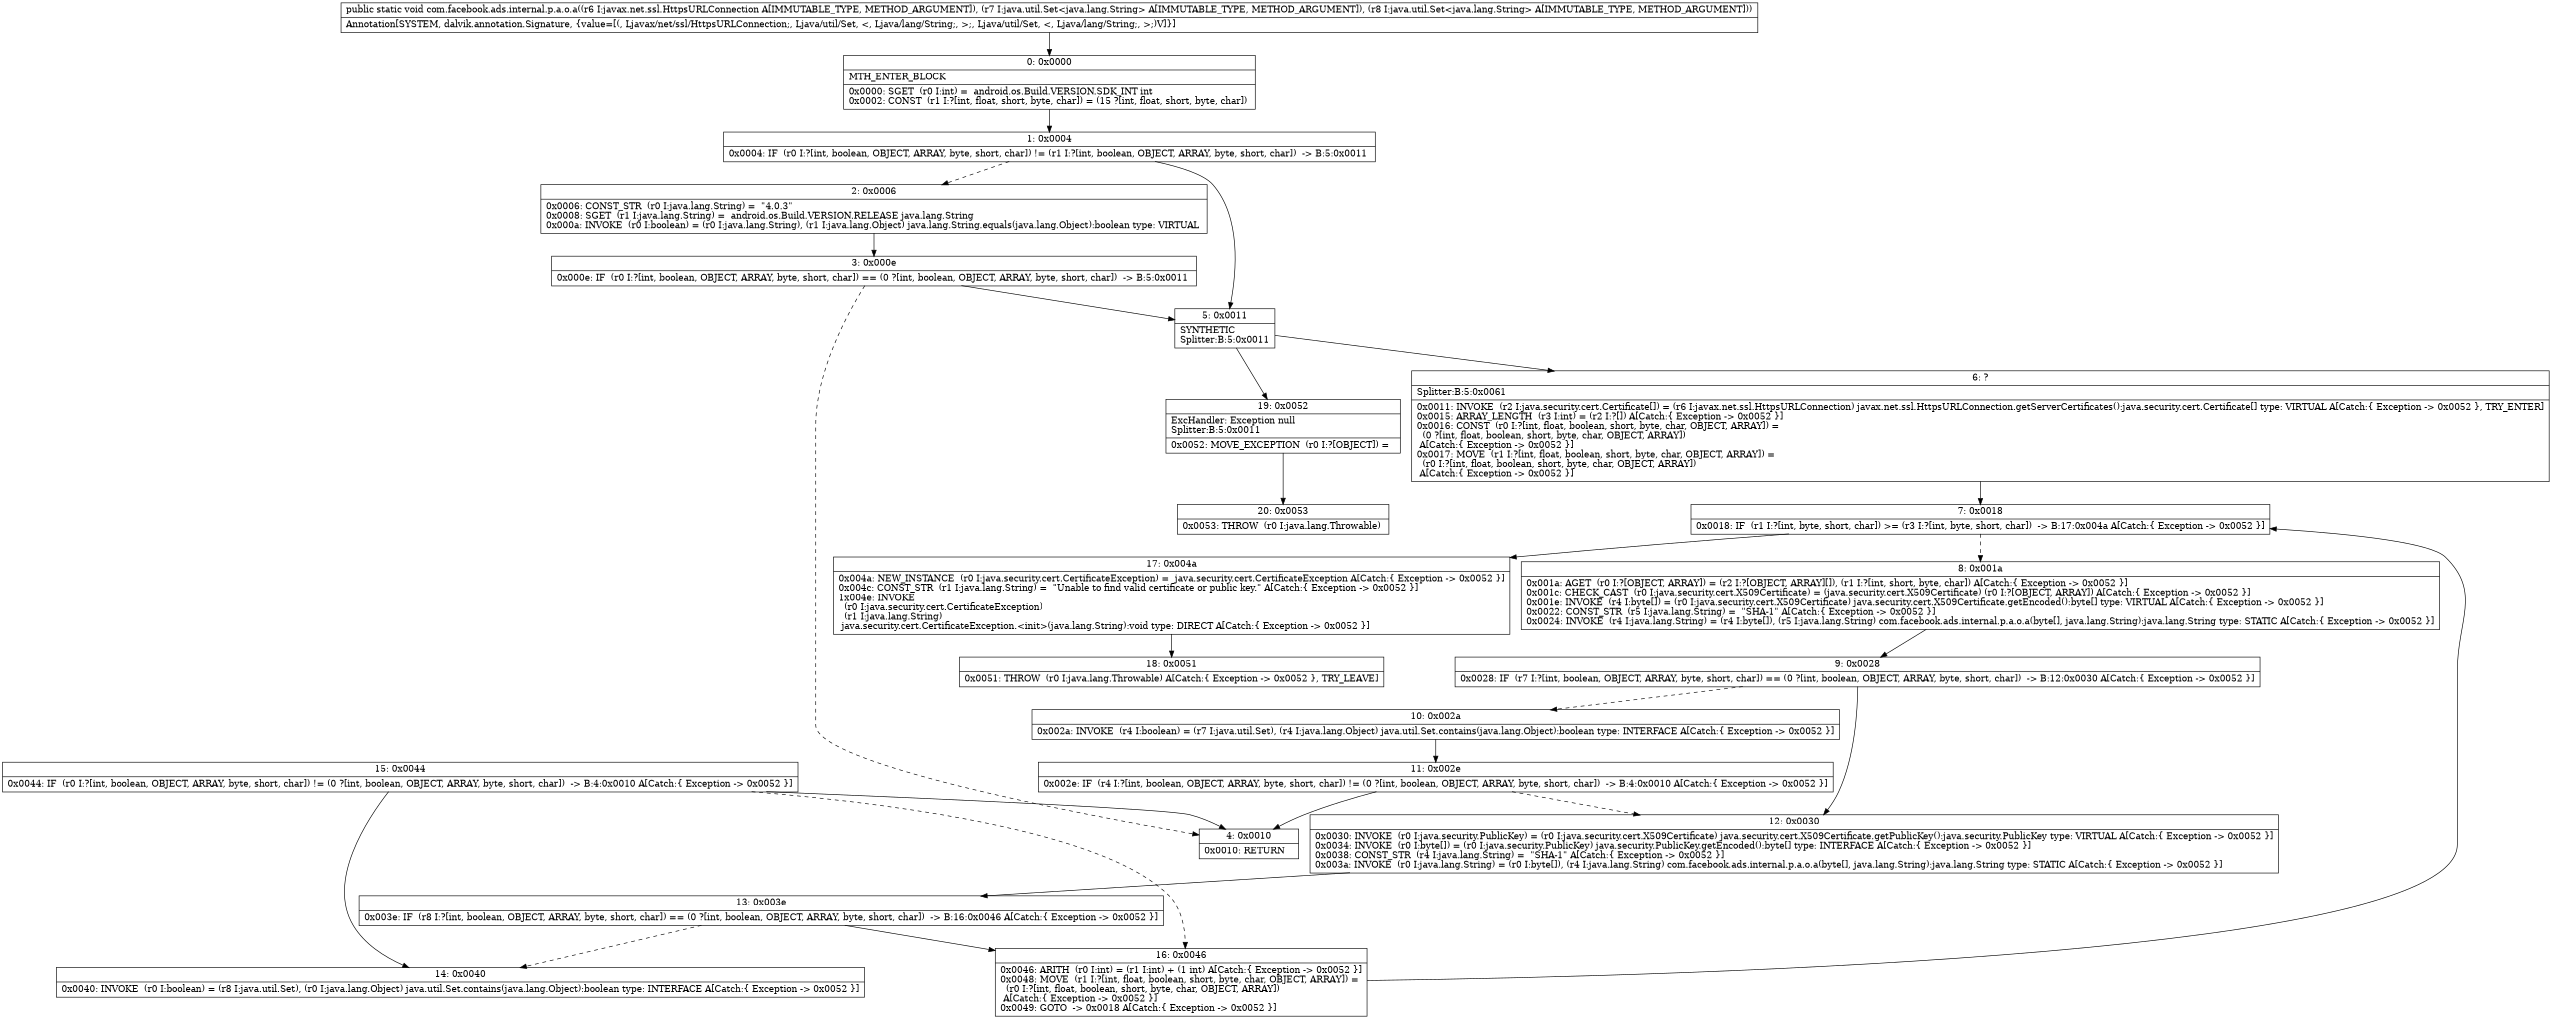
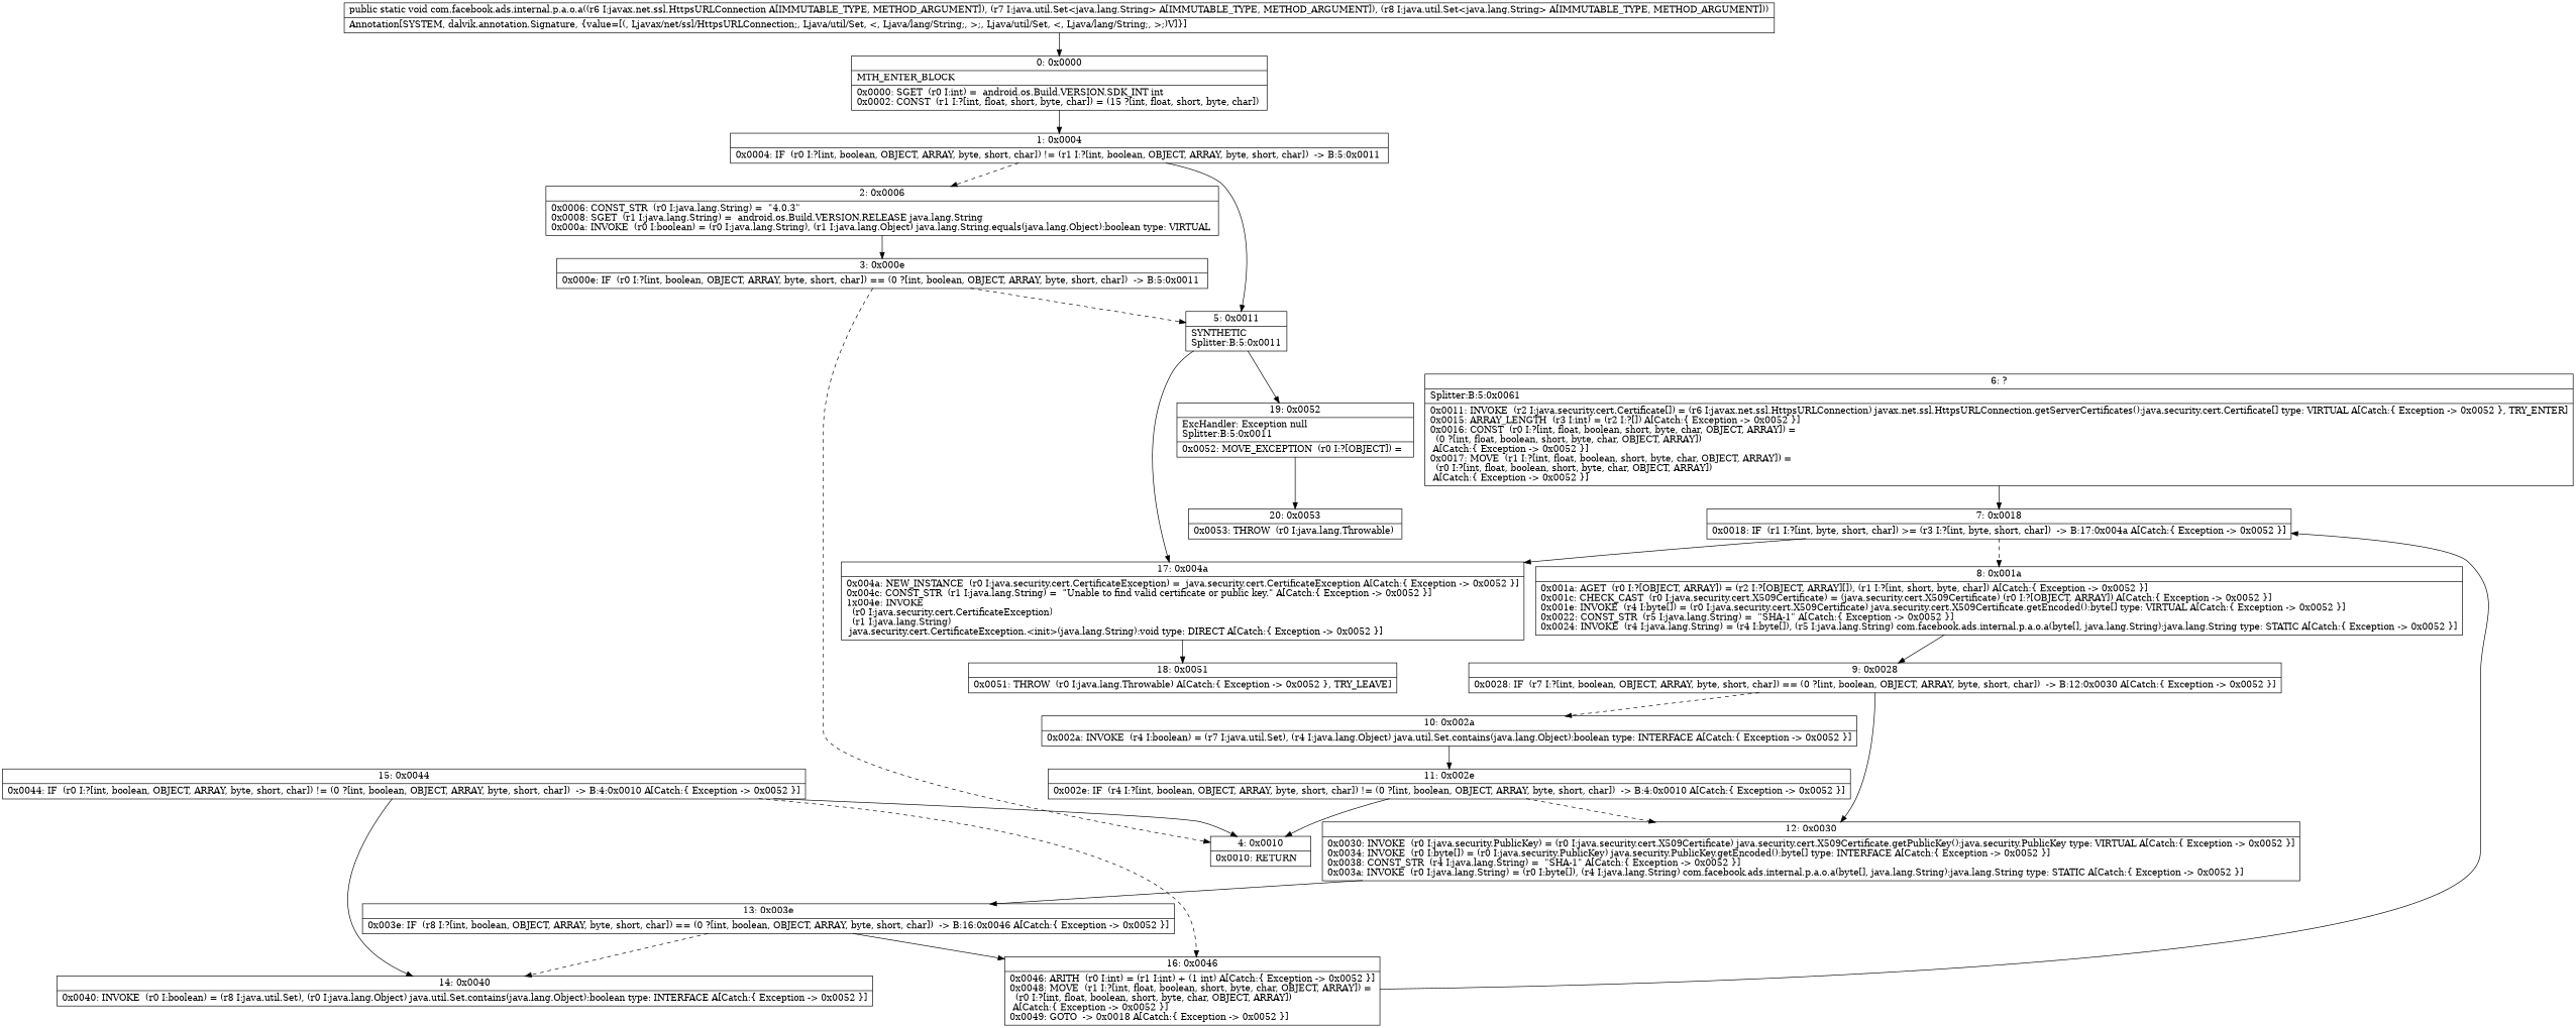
  digraph {
    node [shape=record]
    n1 [label="{0\:\ 0x0000|MTH_ENTER_BLOCK\l|0x0000: SGET  (r0 I:int) =  android.os.Build.VERSION.SDK_INT int \l0x0002: CONST  (r1 I:?[int, float, short, byte, char]) = (15 ?[int, float, short, byte, char]) \l}"]
    n2 [label="{1\:\ 0x0004|0x0004: IF  (r0 I:?[int, boolean, OBJECT, ARRAY, byte, short, char]) != (r1 I:?[int, boolean, OBJECT, ARRAY, byte, short, char])  \-\> B:5:0x0011 \l}"]
    n3 [label="{2\:\ 0x0006|0x0006: CONST_STR  (r0 I:java.lang.String) =  \"4.0.3\" \l0x0008: SGET  (r1 I:java.lang.String) =  android.os.Build.VERSION.RELEASE java.lang.String \l0x000a: INVOKE  (r0 I:boolean) = (r0 I:java.lang.String), (r1 I:java.lang.Object) java.lang.String.equals(java.lang.Object):boolean type: VIRTUAL \l}"]
    n4 [label="{5\:\ 0x0011|SYNTHETIC\lSplitter:B:5:0x0011\l}"]
    n5 [label="{3\:\ 0x000e|0x000e: IF  (r0 I:?[int, boolean, OBJECT, ARRAY, byte, short, char]) == (0 ?[int, boolean, OBJECT, ARRAY, byte, short, char])  \-\> B:5:0x0011 \l}"]
    n6 [label="{6\:\ ?|Splitter:B:5:0x0061\l|0x0011: INVOKE  (r2 I:java.security.cert.Certificate[]) = (r6 I:javax.net.ssl.HttpsURLConnection) javax.net.ssl.HttpsURLConnection.getServerCertificates():java.security.cert.Certificate[] type: VIRTUAL A[Catch:\{ Exception \-\> 0x0052 \}, TRY_ENTER]\l0x0015: ARRAY_LENGTH  (r3 I:int) = (r2 I:?[]) A[Catch:\{ Exception \-\> 0x0052 \}]\l0x0016: CONST  (r0 I:?[int, float, boolean, short, byte, char, OBJECT, ARRAY]) = \l  (0 ?[int, float, boolean, short, byte, char, OBJECT, ARRAY])\l A[Catch:\{ Exception \-\> 0x0052 \}]\l0x0017: MOVE  (r1 I:?[int, float, boolean, short, byte, char, OBJECT, ARRAY]) = \l  (r0 I:?[int, float, boolean, short, byte, char, OBJECT, ARRAY])\l A[Catch:\{ Exception \-\> 0x0052 \}]\l}"]
    n7 [label="{19\:\ 0x0052|ExcHandler: Exception null\lSplitter:B:5:0x0011\l|0x0052: MOVE_EXCEPTION  (r0 I:?[OBJECT]) =  \l}"]
    n8 [label="{4\:\ 0x0010|0x0010: RETURN   \l}"]
    n9 [label="{7\:\ 0x0018|0x0018: IF  (r1 I:?[int, byte, short, char]) \>= (r3 I:?[int, byte, short, char])  \-\> B:17:0x004a A[Catch:\{ Exception \-\> 0x0052 \}]\l}"]
    n10 [label="{20\:\ 0x0053|0x0053: THROW  (r0 I:java.lang.Throwable) \l}"]
    n11 [label="{8\:\ 0x001a|0x001a: AGET  (r0 I:?[OBJECT, ARRAY]) = (r2 I:?[OBJECT, ARRAY][]), (r1 I:?[int, short, byte, char]) A[Catch:\{ Exception \-\> 0x0052 \}]\l0x001c: CHECK_CAST  (r0 I:java.security.cert.X509Certificate) = (java.security.cert.X509Certificate) (r0 I:?[OBJECT, ARRAY]) A[Catch:\{ Exception \-\> 0x0052 \}]\l0x001e: INVOKE  (r4 I:byte[]) = (r0 I:java.security.cert.X509Certificate) java.security.cert.X509Certificate.getEncoded():byte[] type: VIRTUAL A[Catch:\{ Exception \-\> 0x0052 \}]\l0x0022: CONST_STR  (r5 I:java.lang.String) =  \"SHA\-1\" A[Catch:\{ Exception \-\> 0x0052 \}]\l0x0024: INVOKE  (r4 I:java.lang.String) = (r4 I:byte[]), (r5 I:java.lang.String) com.facebook.ads.internal.p.a.o.a(byte[], java.lang.String):java.lang.String type: STATIC A[Catch:\{ Exception \-\> 0x0052 \}]\l}"]
    n12 [label="{17\:\ 0x004a|0x004a: NEW_INSTANCE  (r0 I:java.security.cert.CertificateException) =  java.security.cert.CertificateException A[Catch:\{ Exception \-\> 0x0052 \}]\l0x004c: CONST_STR  (r1 I:java.lang.String) =  \"Unable to find valid certificate or public key.\" A[Catch:\{ Exception \-\> 0x0052 \}]\l1x004e: INVOKE  \l  (r0 I:java.security.cert.CertificateException)\l  (r1 I:java.lang.String)\l java.security.cert.CertificateException.\<init\>(java.lang.String):void type: DIRECT A[Catch:\{ Exception \-\> 0x0052 \}]\l}"]
    n13 [label="{9\:\ 0x0028|0x0028: IF  (r7 I:?[int, boolean, OBJECT, ARRAY, byte, short, char]) == (0 ?[int, boolean, OBJECT, ARRAY, byte, short, char])  \-\> B:12:0x0030 A[Catch:\{ Exception \-\> 0x0052 \}]\l}"]
    n14 [label="{18\:\ 0x0051|0x0051: THROW  (r0 I:java.lang.Throwable) A[Catch:\{ Exception \-\> 0x0052 \}, TRY_LEAVE]\l}"]
    n15 [label="{10\:\ 0x002a|0x002a: INVOKE  (r4 I:boolean) = (r7 I:java.util.Set), (r4 I:java.lang.Object) java.util.Set.contains(java.lang.Object):boolean type: INTERFACE A[Catch:\{ Exception \-\> 0x0052 \}]\l}"]
    n16 [label="{12\:\ 0x0030|0x0030: INVOKE  (r0 I:java.security.PublicKey) = (r0 I:java.security.cert.X509Certificate) java.security.cert.X509Certificate.getPublicKey():java.security.PublicKey type: VIRTUAL A[Catch:\{ Exception \-\> 0x0052 \}]\l0x0034: INVOKE  (r0 I:byte[]) = (r0 I:java.security.PublicKey) java.security.PublicKey.getEncoded():byte[] type: INTERFACE A[Catch:\{ Exception \-\> 0x0052 \}]\l0x0038: CONST_STR  (r4 I:java.lang.String) =  \"SHA\-1\" A[Catch:\{ Exception \-\> 0x0052 \}]\l0x003a: INVOKE  (r0 I:java.lang.String) = (r0 I:byte[]), (r4 I:java.lang.String) com.facebook.ads.internal.p.a.o.a(byte[], java.lang.String):java.lang.String type: STATIC A[Catch:\{ Exception \-\> 0x0052 \}]\l}"]
    n17 [label="{11\:\ 0x002e|0x002e: IF  (r4 I:?[int, boolean, OBJECT, ARRAY, byte, short, char]) != (0 ?[int, boolean, OBJECT, ARRAY, byte, short, char])  \-\> B:4:0x0010 A[Catch:\{ Exception \-\> 0x0052 \}]\l}"]
    n18 [label="{13\:\ 0x003e|0x003e: IF  (r8 I:?[int, boolean, OBJECT, ARRAY, byte, short, char]) == (0 ?[int, boolean, OBJECT, ARRAY, byte, short, char])  \-\> B:16:0x0046 A[Catch:\{ Exception \-\> 0x0052 \}]\l}"]
    n19 [label="{14\:\ 0x0040|0x0040: INVOKE  (r0 I:boolean) = (r8 I:java.util.Set), (r0 I:java.lang.Object) java.util.Set.contains(java.lang.Object):boolean type: INTERFACE A[Catch:\{ Exception \-\> 0x0052 \}]\l}"]
    n20 [label="{16\:\ 0x0046|0x0046: ARITH  (r0 I:int) = (r1 I:int) + (1 int) A[Catch:\{ Exception \-\> 0x0052 \}]\l0x0048: MOVE  (r1 I:?[int, float, boolean, short, byte, char, OBJECT, ARRAY]) = \l  (r0 I:?[int, float, boolean, short, byte, char, OBJECT, ARRAY])\l A[Catch:\{ Exception \-\> 0x0052 \}]\l0x0049: GOTO  \-\> 0x0018 A[Catch:\{ Exception \-\> 0x0052 \}]\l}"]
    n21 [label="{15\:\ 0x0044|0x0044: IF  (r0 I:?[int, boolean, OBJECT, ARRAY, byte, short, char]) != (0 ?[int, boolean, OBJECT, ARRAY, byte, short, char])  \-\> B:4:0x0010 A[Catch:\{ Exception \-\> 0x0052 \}]\l}"]
    n22 [label="{public static void com.facebook.ads.internal.p.a.o.a((r6 I:javax.net.ssl.HttpsURLConnection A[IMMUTABLE_TYPE, METHOD_ARGUMENT]), (r7 I:java.util.Set\<java.lang.String\> A[IMMUTABLE_TYPE, METHOD_ARGUMENT]), (r8 I:java.util.Set\<java.lang.String\> A[IMMUTABLE_TYPE, METHOD_ARGUMENT]))  | Annotation[SYSTEM, dalvik.annotation.Signature, \{value=[(, Ljavax\/net\/ssl\/HttpsURLConnection;, Ljava\/util\/Set, \<, Ljava\/lang\/String;, \>;, Ljava\/util\/Set, \<, Ljava\/lang\/String;, \>;)V]\}]\l}"]
    n1 -> n2
    n2 -> n3 [style=dashed]
    n2 -> n4
    n3 -> n5
-   n4 -> n6
+   n4 -> n12
    n4 -> n7
-   n5 -> n4
+   n5 -> n4 [style=dashed]
    n5 -> n8 [style=dashed]
    n6 -> n9
    n7 -> n10
    n9 -> n11 [style=dashed]
    n9 -> n12
    n11 -> n13
    n12 -> n14
    n13 -> n15 [style=dashed]
    n13 -> n16
    n15 -> n17
    n16 -> n18
    n17 -> n8
    n17 -> n16 [style=dashed]
    n18 -> n19 [style=dashed]
    n18 -> n20
    n20 -> n9
    n21 -> n8
    n21 -> n19
    n21 -> n20 [style=dashed]
    n22 -> n1
  }
